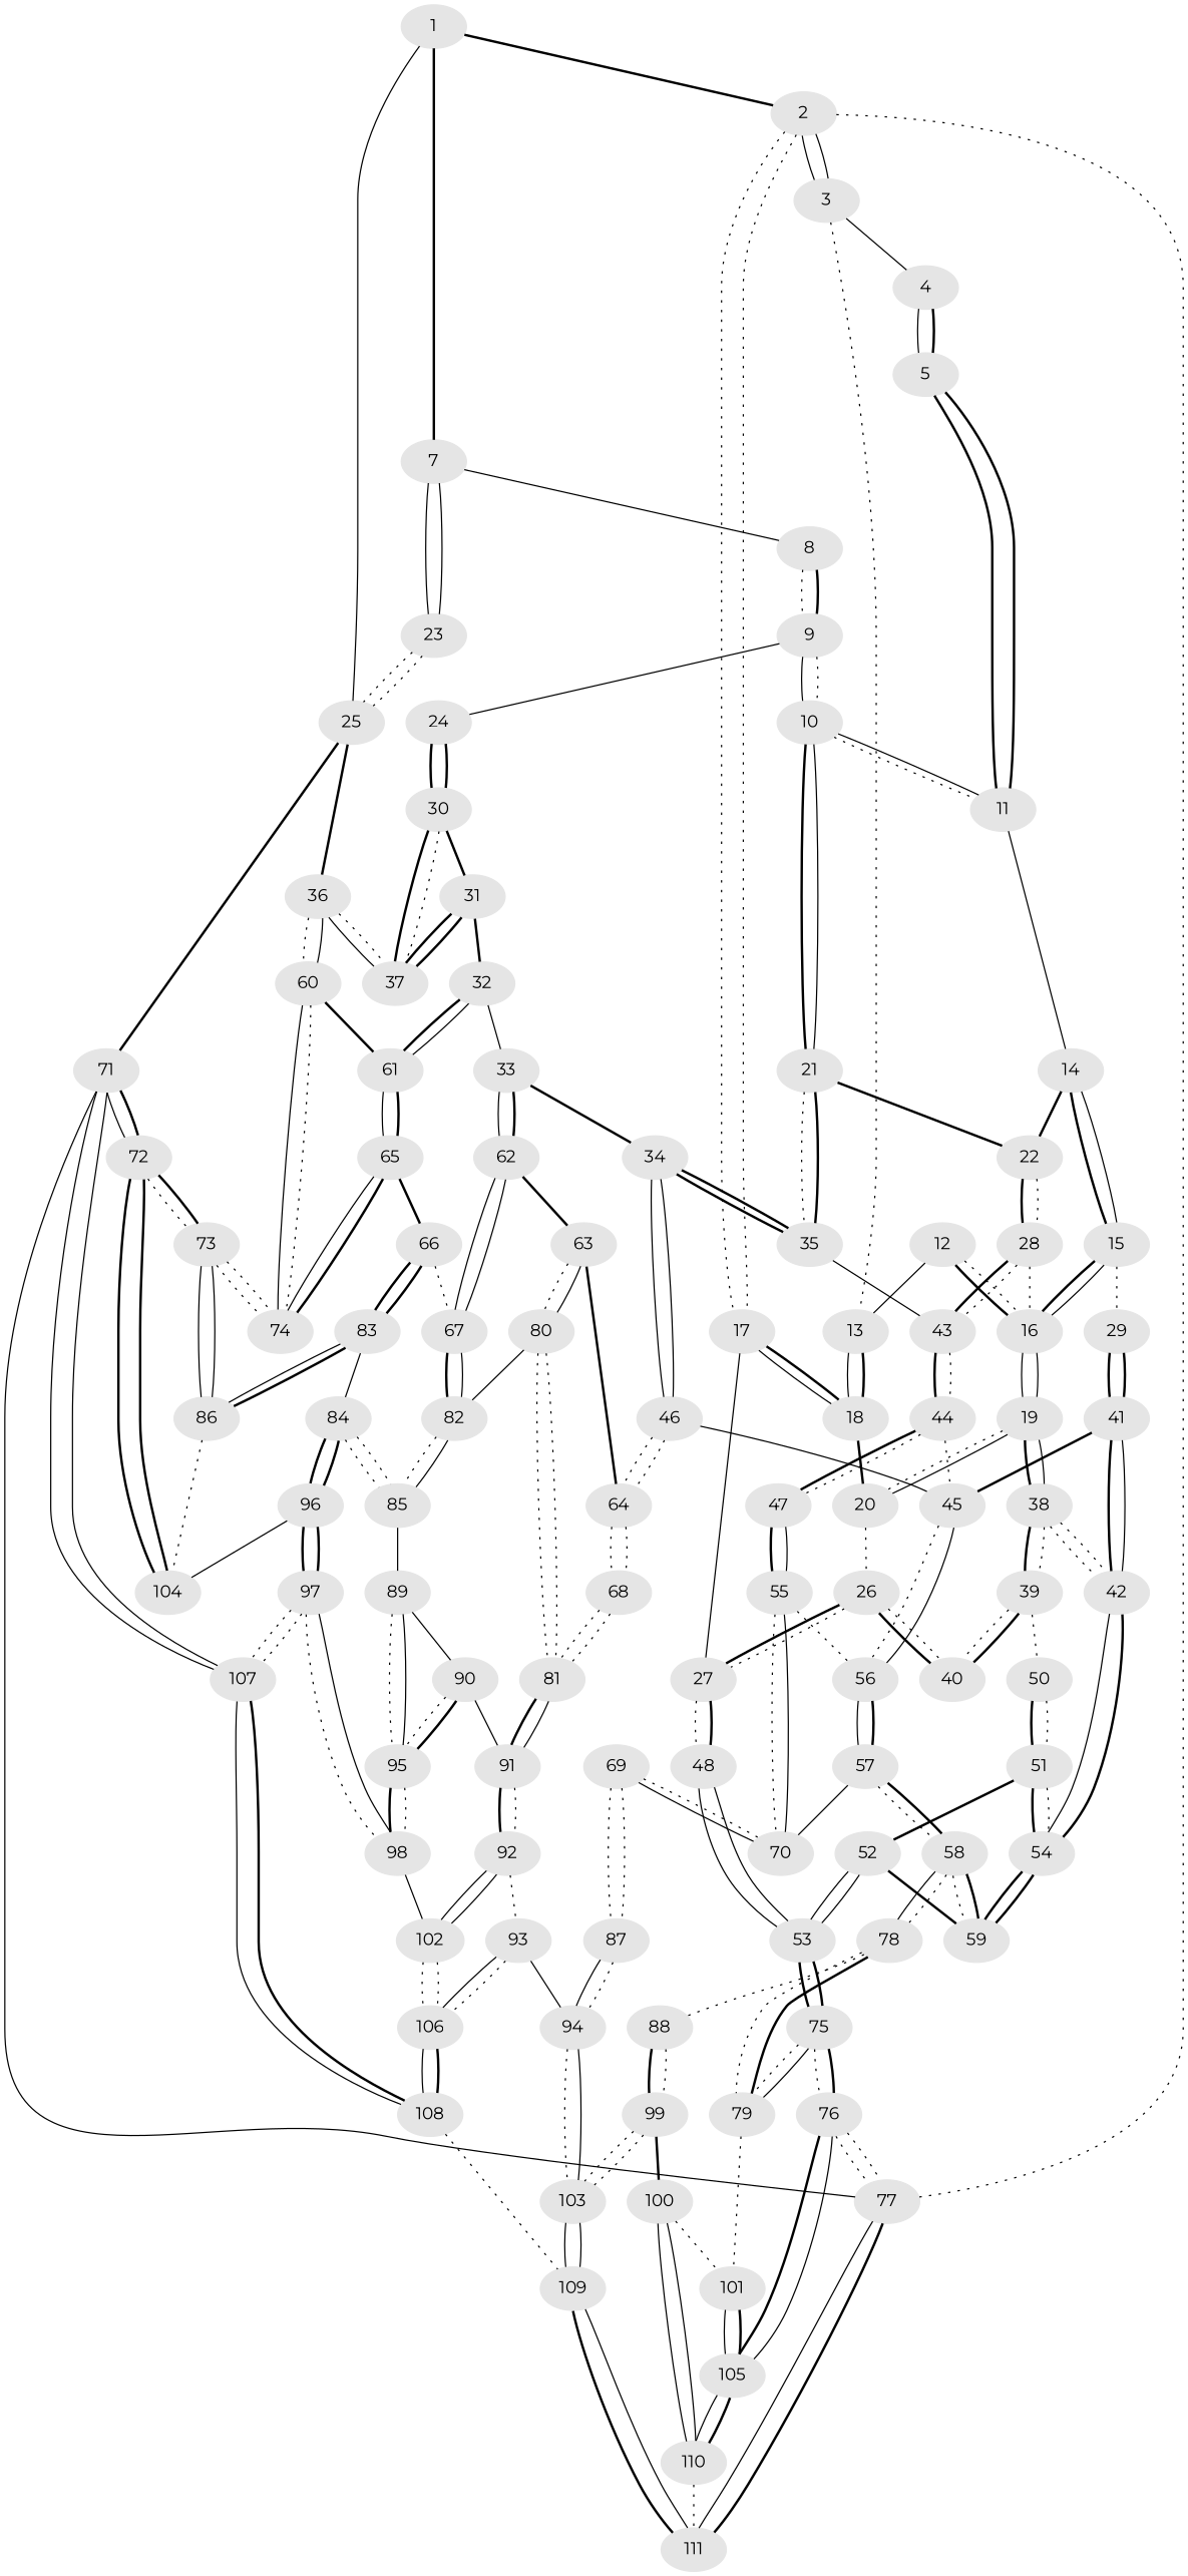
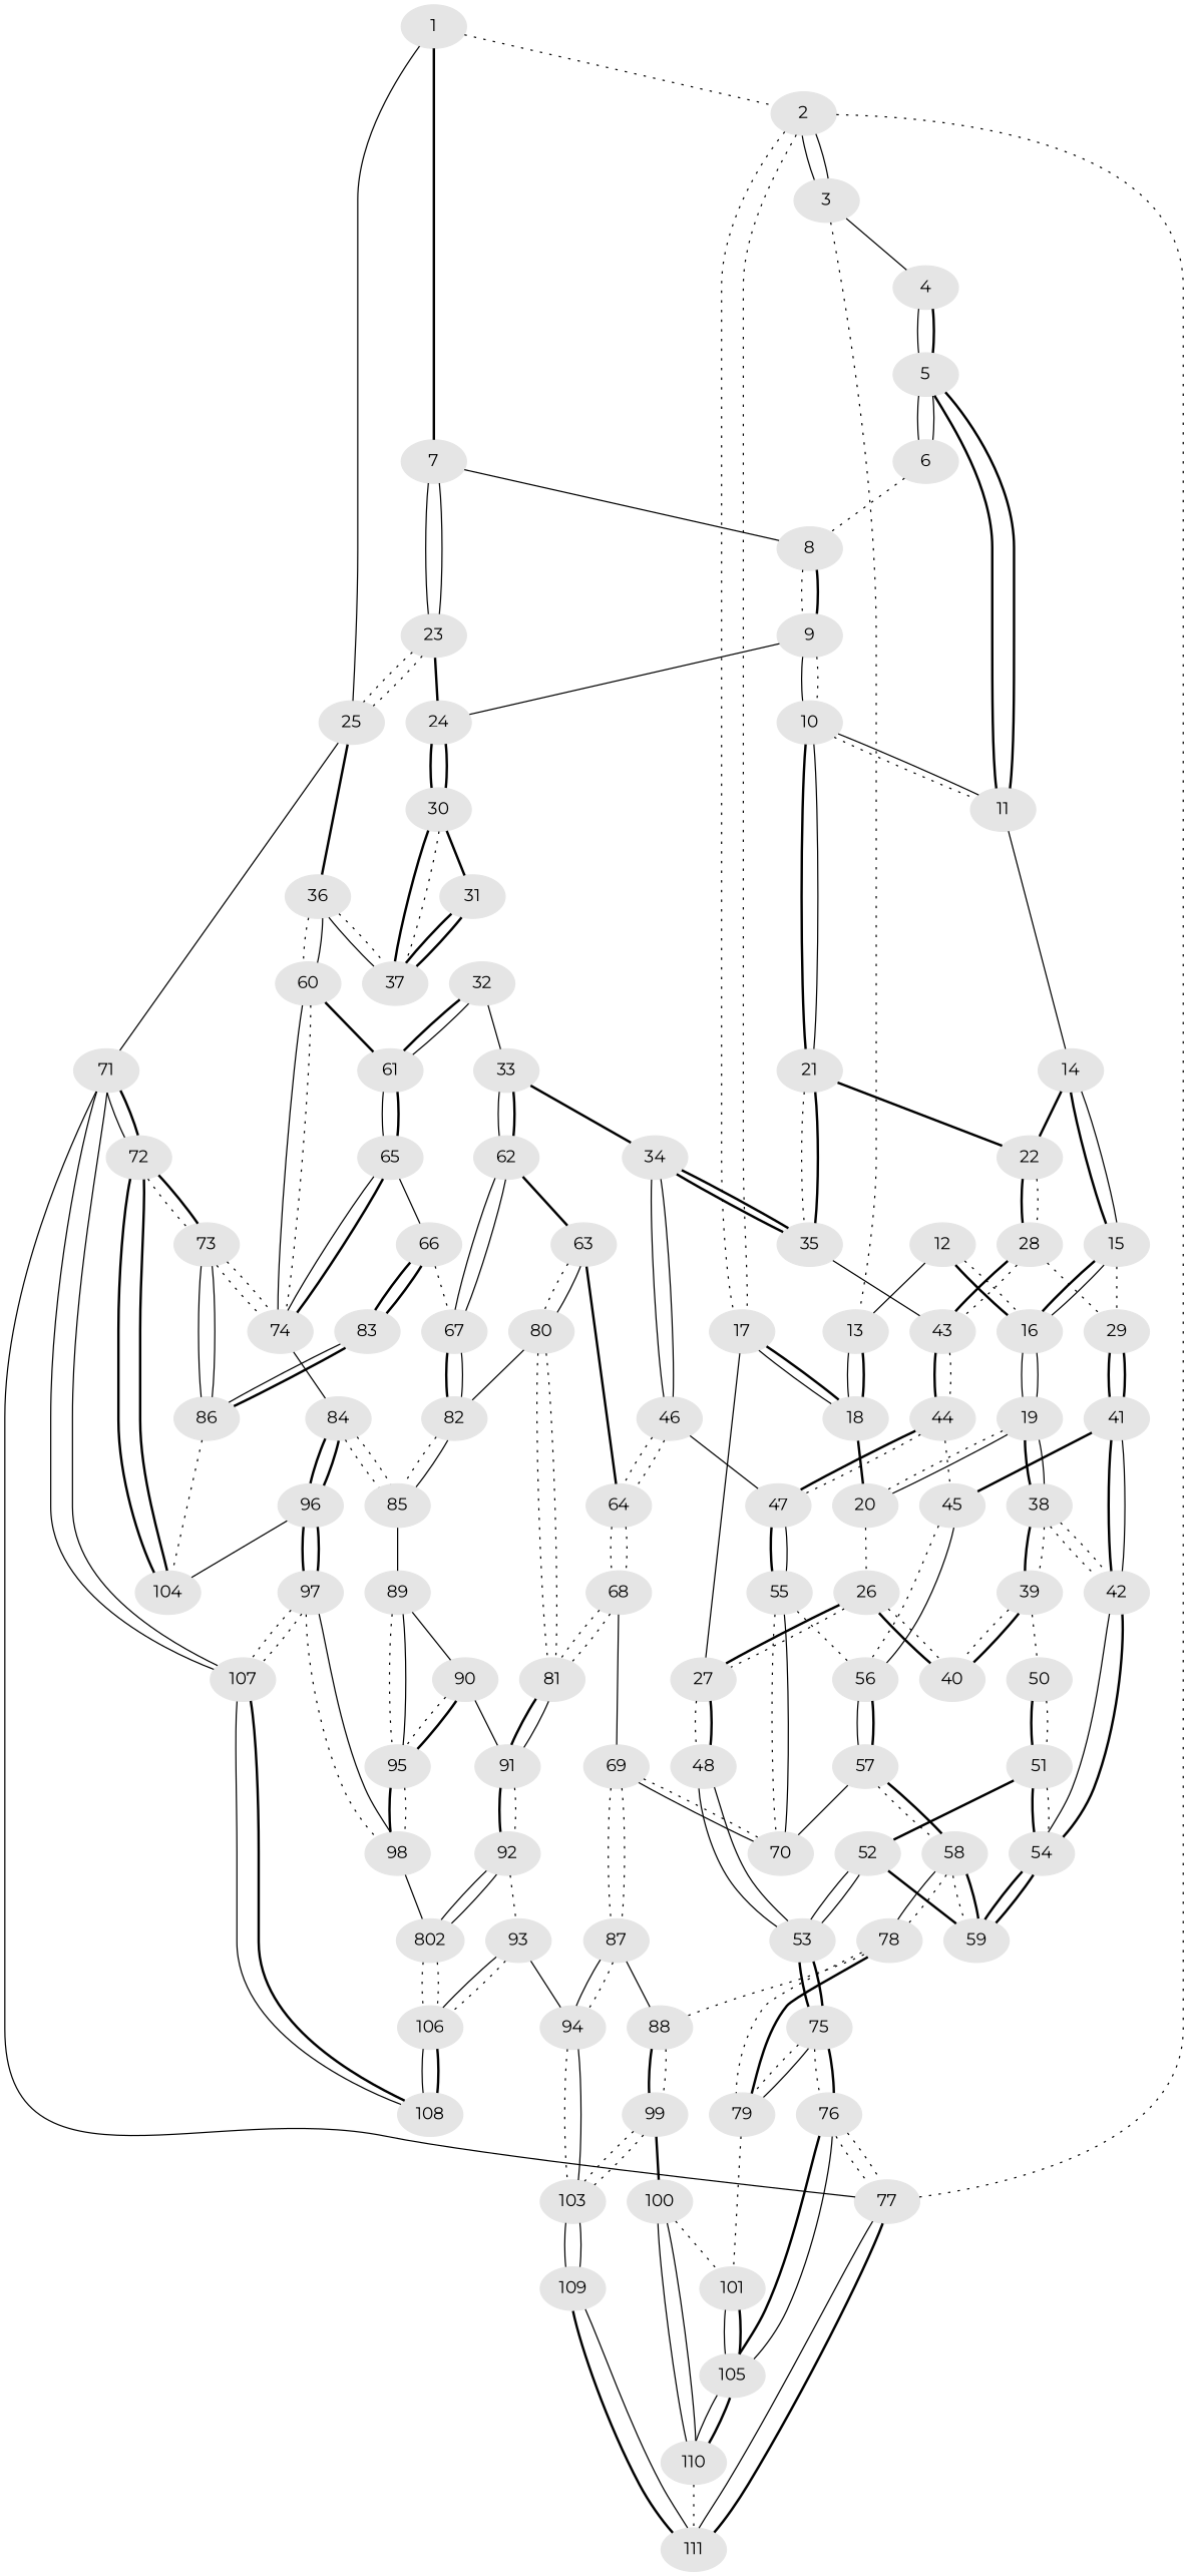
  graph {
    fontname=Montserrat
    node [color=gray90 fontname=Montserrat style=filled]
    edge [fontname=Montserrat style=solid]
    1
    2
    7
    25
    3
    17
    77
    8
    23
    36
    71
    4
    13
    18
    27
    111
    5
+   6
    11
    12
    16
    14
    9
    24
    10
    21
    30
    22
    35
    15
    19
    20
    29
    28
    41
    38
    48
    26
    39
    42
    40
    43
    31
    37
    60
    72
    107
    53
    44
    45
    32
    33
    61
    34
    62
    65
    46
    63
    67
    47
    64
    74
    50
    54
    51
    56
    59
    55
    57
    68
    70
    75
    52
    76
    79
    58
    78
    88
    66
    80
    82
    81
    69
    83
    86
    84
    85
    87
    91
    94
    73
    104
    108
    105
    101
    110
    99
    92
    89
    96
    97
    90
    95
    103
    100
    98
    93
-   102
+   102 [label=802]
    106
    109
-   1 -- 2 [style=bold]
+   1 -- 2 [style=dotted]
    1 -- 7 [style=bold]
    1 -- 25
    2 -- 3
    2 -- 3
    2 -- 17 [style=dotted]
    2 -- 17 [style=dotted]
    2 -- 77 [style=dotted]
    7 -- 8
    7 -- 23
    7 -- 23
    25 -- 36 [style=bold]
-   25 -- 71 [style=bold]
+   25 -- 71
    3 -- 4
    3 -- 13 [style=dotted]
    17 -- 18
    17 -- 18 [style=bold]
    17 -- 27
    77 -- 111
    77 -- 111 [style=bold]
    8 -- 9 [style=dotted]
    8 -- 9 [style=bold]
    23 -- 25 [style=dotted]
    23 -- 25 [style=dotted]
+   23 -- 24 [style=bold]
    36 -- 37
    36 -- 37 [style=dotted]
    36 -- 60 [style=dotted]
    36 -- 60
    71 -- 77
    71 -- 72
    71 -- 72 [style=bold]
    71 -- 107
    71 -- 107
    4 -- 5
    4 -- 5 [style=bold]
    13 -- 18
    13 -- 18 [style=bold]
    18 -- 20 [style=bold]
    27 -- 48 [style=dotted]
    27 -- 48 [style=bold]
+   5 -- 6
+   5 -- 6
    5 -- 11 [style=bold]
    5 -- 11 [style=bold]
+   6 -- 8 [style=dotted]
    11 -- 14
    12 -- 13
    12 -- 16 [style=bold]
    12 -- 16 [style=dotted]
    16 -- 19
    16 -- 19
    14 -- 22 [style=bold]
    14 -- 15 [style=bold]
    14 -- 15
    9 -- 24
    9 -- 10
    9 -- 10 [style=dotted]
    24 -- 30 [style=bold]
    24 -- 30 [style=bold]
    10 -- 11 [style=dotted]
    10 -- 11
    10 -- 21 [style=bold]
    10 -- 21
    21 -- 22 [style=bold]
    21 -- 35 [style=dotted]
    21 -- 35 [style=bold]
    30 -- 31 [style=bold]
    30 -- 37 [style=bold]
    30 -- 37 [style=dotted]
    22 -- 28 [style=bold]
    22 -- 28 [style=dotted]
    35 -- 43
    15 -- 16 [style=bold]
    15 -- 16
    15 -- 29 [style=dotted]
    19 -- 20 [style=dotted]
    19 -- 20
    19 -- 38 [style=bold]
    19 -- 38
    20 -- 26 [style=dotted]
    29 -- 41 [style=bold]
    29 -- 41 [style=bold]
-   28 -- 16 [style=dotted]
+   28 -- 29 [style=dotted]
    28 -- 43 [style=bold]
    28 -- 43 [style=dotted]
    41 -- 42 [style=bold]
    41 -- 42
    41 -- 45 [style=bold]
    38 -- 39 [style=bold]
    38 -- 39 [style=dotted]
    38 -- 42 [style=dotted]
    38 -- 42 [style=dotted]
    48 -- 53
    48 -- 53
    26 -- 27 [style=bold]
    26 -- 27 [style=dotted]
    26 -- 40 [style=bold]
    26 -- 40 [style=dotted]
    39 -- 40 [style=dotted]
    39 -- 40 [style=bold]
    39 -- 50 [style=dotted]
    42 -- 54
    42 -- 54 [style=bold]
    43 -- 44 [style=bold]
    43 -- 44 [style=dotted]
    31 -- 37 [style=bold]
    31 -- 37 [style=bold]
-   31 -- 32 [style=bold]
    60 -- 61 [style=bold]
    60 -- 74
    60 -- 74 [style=dotted]
    72 -- 73 [style=dotted]
    72 -- 73 [style=bold]
    72 -- 104 [style=bold]
    72 -- 104 [style=bold]
    107 -- 108
    107 -- 108 [style=bold]
    53 -- 75 [style=bold]
    53 -- 75 [style=bold]
    44 -- 45 [style=dotted]
    44 -- 47 [style=bold]
    44 -- 47 [style=dotted]
    45 -- 56 [style=dotted]
    45 -- 56
    32 -- 33
    32 -- 61 [style=bold]
    32 -- 61
    33 -- 34 [style=bold]
    33 -- 62
    33 -- 62 [style=bold]
    61 -- 65
    61 -- 65 [style=bold]
    34 -- 35 [style=bold]
    34 -- 35 [style=bold]
    34 -- 46
    34 -- 46
    62 -- 63 [style=bold]
    62 -- 67
    62 -- 67
    65 -- 74
    65 -- 74 [style=bold]
-   65 -- 66 [style=bold]
-   46 -- 45
+   65 -- 66
+   46 -- 47
    46 -- 64 [style=dotted]
    46 -- 64 [style=dotted]
    63 -- 64 [style=bold]
    63 -- 80 [style=dotted]
    63 -- 80
    67 -- 82 [style=bold]
    67 -- 82
    47 -- 55 [style=bold]
    47 -- 55
    64 -- 68 [style=dotted]
    64 -- 68 [style=dotted]
    50 -- 51 [style=bold]
    50 -- 51 [style=dotted]
    54 -- 59 [style=bold]
    54 -- 59 [style=bold]
    51 -- 54 [style=bold]
    51 -- 54 [style=dotted]
    51 -- 52 [style=bold]
    56 -- 57
    56 -- 57 [style=bold]
    55 -- 56 [style=dotted]
    55 -- 70 [style=dotted]
    55 -- 70
    57 -- 70
    57 -- 58 [style=dotted]
    57 -- 58 [style=bold]
    68 -- 81 [style=dotted]
    68 -- 81 [style=dotted]
+   68 -- 69
    75 -- 76 [style=dotted]
    75 -- 76 [style=bold]
    75 -- 79 [style=dotted]
    75 -- 79
    52 -- 53
    52 -- 53
    52 -- 59 [style=bold]
    76 -- 77 [style=dotted]
    76 -- 77 [style=dotted]
    76 -- 105 [style=bold]
    76 -- 105
    79 -- 101 [style=dotted]
    58 -- 59 [style=dotted]
    58 -- 59 [style=bold]
    58 -- 78
    58 -- 78 [style=dotted]
    78 -- 79 [style=dotted]
    78 -- 79 [style=bold]
    78 -- 88 [style=dotted]
    88 -- 99 [style=bold]
    88 -- 99 [style=dotted]
    66 -- 67 [style=dotted]
    66 -- 83 [style=bold]
    66 -- 83 [style=bold]
    80 -- 82
    80 -- 81 [style=dotted]
    80 -- 81 [style=dotted]
    82 -- 85 [style=dotted]
    82 -- 85
    81 -- 91 [style=bold]
    81 -- 91
    69 -- 70
    69 -- 70 [style=dotted]
    69 -- 87 [style=dotted]
    69 -- 87 [style=dotted]
    83 -- 86
    83 -- 86 [style=bold]
-   83 -- 84
+   74 -- 84
    86 -- 104 [style=dotted]
    84 -- 85 [style=dotted]
    84 -- 85 [style=dotted]
    84 -- 96 [style=bold]
    84 -- 96 [style=bold]
    85 -- 89
+   87 -- 88
    87 -- 94
    87 -- 94 [style=dotted]
    91 -- 92 [style=bold]
    91 -- 92 [style=dotted]
    94 -- 103 [style=dotted]
    94 -- 103
    73 -- 74 [style=dotted]
    73 -- 74 [style=dotted]
    73 -- 86
    73 -- 86
-   108 -- 109 [style=dotted]
    105 -- 110
    105 -- 110 [style=bold]
    101 -- 105
    101 -- 105 [style=bold]
    110 -- 111 [style=dotted]
    99 -- 103 [style=dotted]
    99 -- 103 [style=dotted]
    99 -- 100 [style=bold]
    92 -- 93 [style=dotted]
    92 -- 102
    92 -- 102
    89 -- 90
    89 -- 95 [style=dotted]
    89 -- 95
    96 -- 104
    96 -- 97 [style=bold]
    96 -- 97 [style=bold]
    97 -- 107 [style=dotted]
    97 -- 107 [style=dotted]
    97 -- 98 [style=dotted]
    97 -- 98
    90 -- 91
    90 -- 95 [style=dotted]
    90 -- 95 [style=bold]
    95 -- 98 [style=bold]
    95 -- 98 [style=dotted]
    103 -- 109
    103 -- 109
    100 -- 101 [style=dotted]
    100 -- 110
    100 -- 110
    98 -- 102
    93 -- 94
    93 -- 106
    93 -- 106 [style=dotted]
    102 -- 106 [style=dotted]
    102 -- 106 [style=dotted]
    106 -- 108
    106 -- 108 [style=bold]
    109 -- 111 [style=bold]
    109 -- 111
  }
